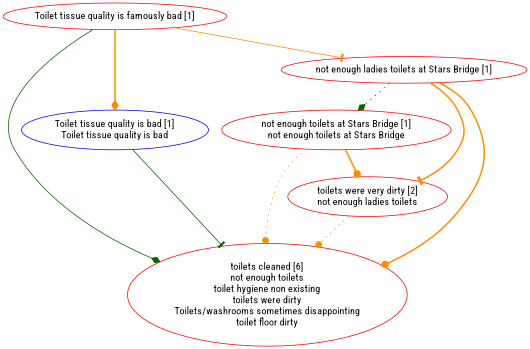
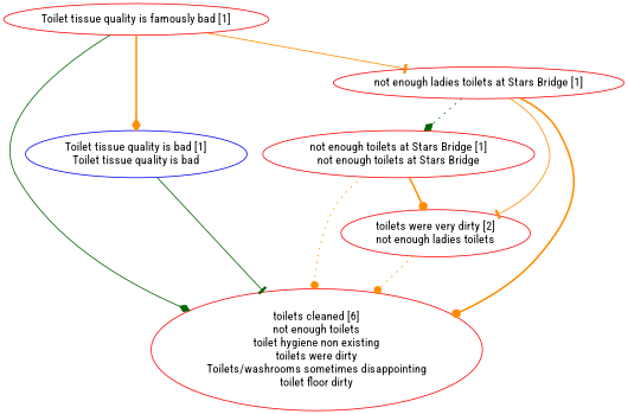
  digraph {
    fontname="Roboto Condensed"
    node [color=red fontname="Roboto Condensed"]
    edge [arrowhead=dot color=darkorange fontname="Roboto Condensed" style=bold]
    "toilets were very dirty [2]\nnot enough ladies toilets"
    "toilets cleaned [6]\nnot enough toilets\ntoilet hygiene non existing\ntoilets were dirty\nToilets/washrooms sometimes disappointing\ntoilet floor dirty"
    "Toilet tissue quality is famously bad [1]"
    "Toilet tissue quality is bad [1]\nToilet tissue quality is bad" [color=blue]
    "not enough ladies toilets at Stars Bridge [1]"
    "not enough toilets at Stars Bridge [1]\nnot enough toilets at Stars Bridge"
    "toilets were very dirty [2]\nnot enough ladies toilets" -> "toilets cleaned [6]\nnot enough toilets\ntoilet hygiene non existing\ntoilets were dirty\nToilets/washrooms sometimes disappointing\ntoilet floor dirty" [style=dotted]
    "Toilet tissue quality is famously bad [1]" -> "toilets cleaned [6]\nnot enough toilets\ntoilet hygiene non existing\ntoilets were dirty\nToilets/washrooms sometimes disappointing\ntoilet floor dirty" [arrowhead=diamond color=darkgreen style=solid]
    "Toilet tissue quality is famously bad [1]" -> "Toilet tissue quality is bad [1]\nToilet tissue quality is bad" [arrowhead=diamond]
    "Toilet tissue quality is famously bad [1]" -> "not enough ladies toilets at Stars Bridge [1]" [arrowhead=tee style=solid]
    "Toilet tissue quality is bad [1]\nToilet tissue quality is bad" -> "toilets cleaned [6]\nnot enough toilets\ntoilet hygiene non existing\ntoilets were dirty\nToilets/washrooms sometimes disappointing\ntoilet floor dirty" [arrowhead=tee color=darkgreen style=solid]
-   "not enough ladies toilets at Stars Bridge [1]" -> "toilets were very dirty [2]\nnot enough ladies toilets" [arrowhead=tee]
+   "not enough ladies toilets at Stars Bridge [1]" -> "toilets were very dirty [2]\nnot enough ladies toilets" [arrowhead=tee style=solid]
    "not enough ladies toilets at Stars Bridge [1]" -> "toilets cleaned [6]\nnot enough toilets\ntoilet hygiene non existing\ntoilets were dirty\nToilets/washrooms sometimes disappointing\ntoilet floor dirty"
    "not enough ladies toilets at Stars Bridge [1]" -> "not enough toilets at Stars Bridge [1]\nnot enough toilets at Stars Bridge" [arrowhead=diamond color=darkgreen style=dotted]
    "not enough toilets at Stars Bridge [1]\nnot enough toilets at Stars Bridge" -> "toilets were very dirty [2]\nnot enough ladies toilets"
    "not enough toilets at Stars Bridge [1]\nnot enough toilets at Stars Bridge" -> "toilets cleaned [6]\nnot enough toilets\ntoilet hygiene non existing\ntoilets were dirty\nToilets/washrooms sometimes disappointing\ntoilet floor dirty" [style=dotted]
  }
